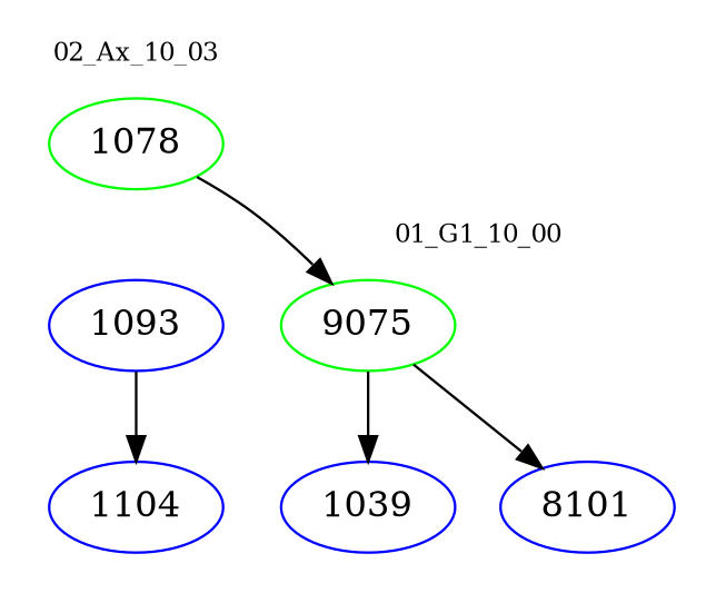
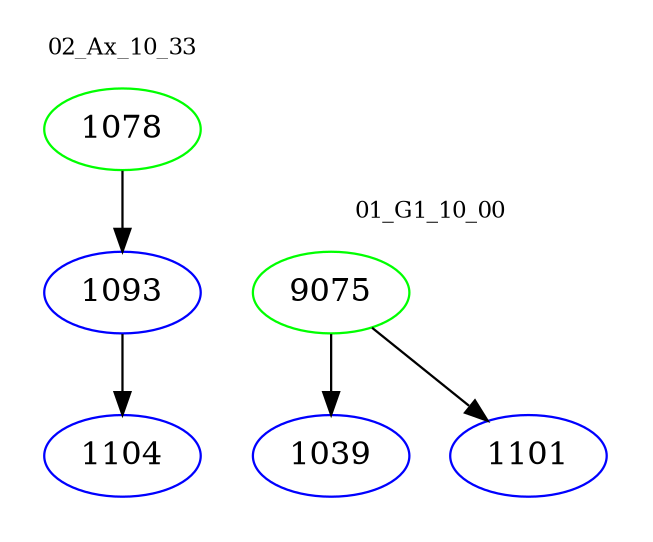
  digraph {
    node [color=blue]
    edge [color=black]
    n1 [color=green label=1078]
    n2 [label=1104]
    n3 [label=1093]
    n4 [color=green label=9075]
    n5 [label=1039]
-   n6 [label=8101]
+   n6 [label=1101]
    subgraph cluster_1 {
      color=white
      fontsize=10
-     label="02_Ax_10_03"
+     label="02_Ax_10_33"
      n1
      n2
      n3
    }
    subgraph cluster_2 {
      color=white
      fontsize=10
      label="01_G1_10_00"
      n4
      n5
      n6
    }
-   n1 -> n4
+   n1 -> n3
    n3 -> n2
    n4 -> n5
    n4 -> n6
  }
